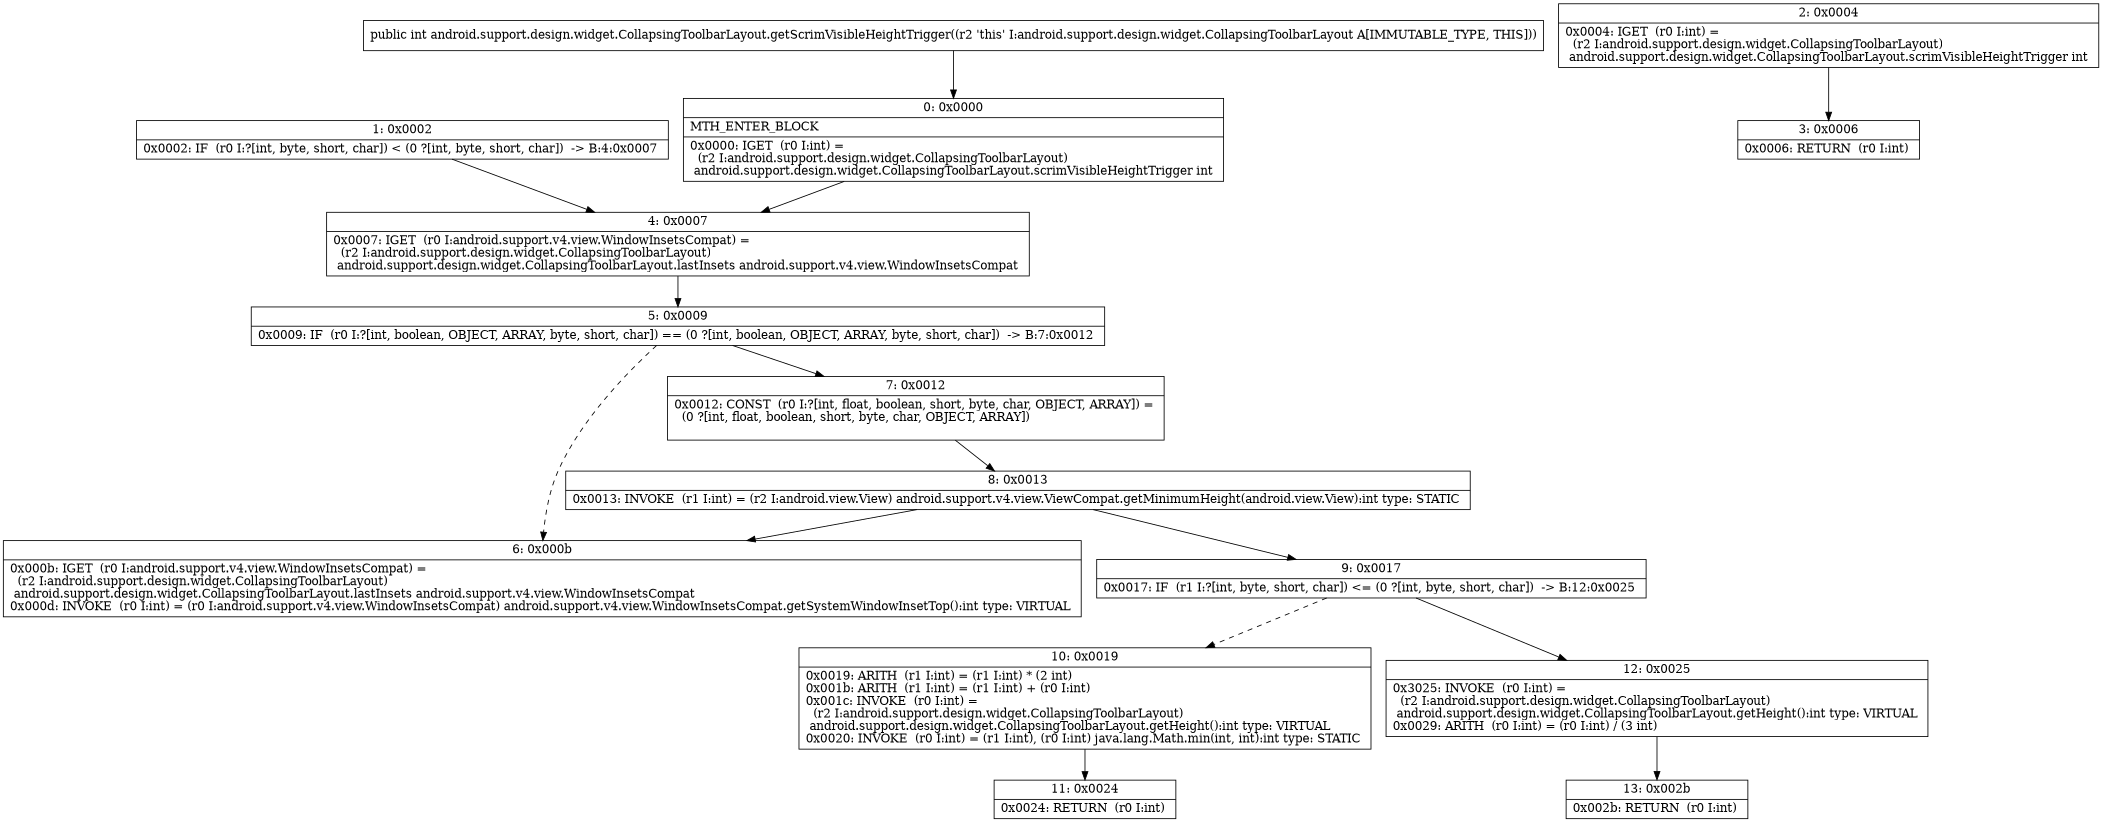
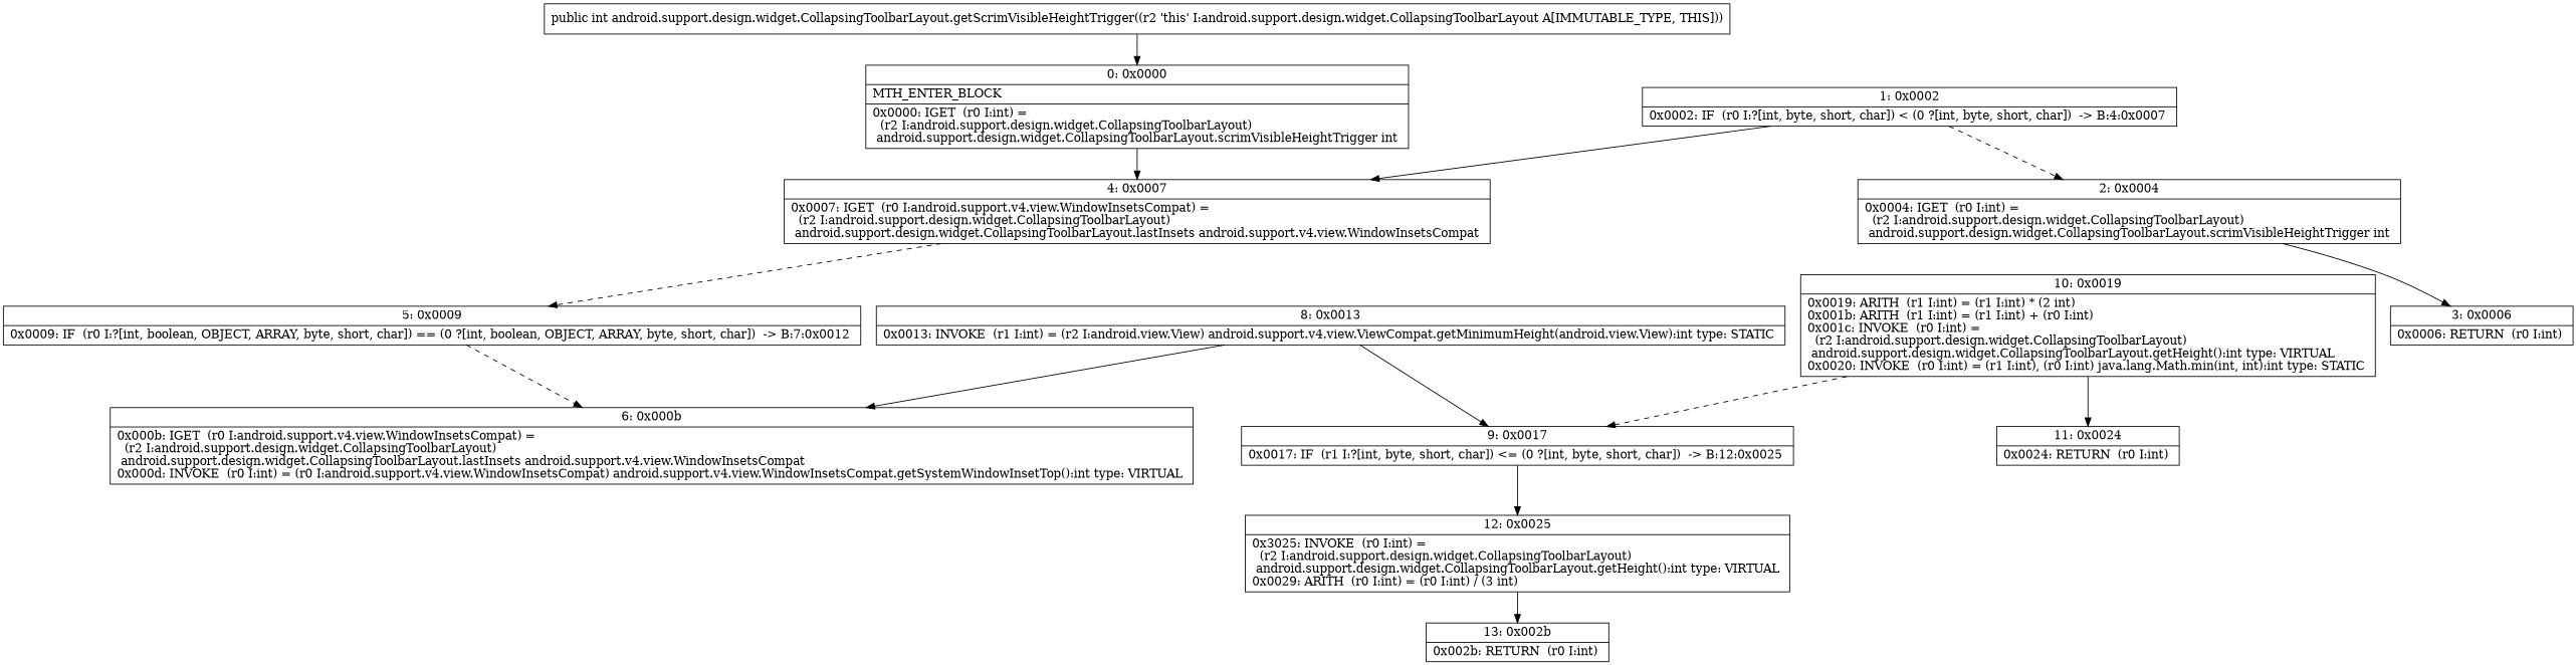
  digraph {
    node [shape=record]
    n1 [label="{0\:\ 0x0000|MTH_ENTER_BLOCK\l|0x0000: IGET  (r0 I:int) = \l  (r2 I:android.support.design.widget.CollapsingToolbarLayout)\l android.support.design.widget.CollapsingToolbarLayout.scrimVisibleHeightTrigger int \l}"]
    n2 [label="{4\:\ 0x0007|0x0007: IGET  (r0 I:android.support.v4.view.WindowInsetsCompat) = \l  (r2 I:android.support.design.widget.CollapsingToolbarLayout)\l android.support.design.widget.CollapsingToolbarLayout.lastInsets android.support.v4.view.WindowInsetsCompat \l}"]
    n3 [label="{1\:\ 0x0002|0x0002: IF  (r0 I:?[int, byte, short, char]) \< (0 ?[int, byte, short, char])  \-\> B:4:0x0007 \l}"]
    n4 [label="{2\:\ 0x0004|0x0004: IGET  (r0 I:int) = \l  (r2 I:android.support.design.widget.CollapsingToolbarLayout)\l android.support.design.widget.CollapsingToolbarLayout.scrimVisibleHeightTrigger int \l}"]
    n5 [label="{3\:\ 0x0006|0x0006: RETURN  (r0 I:int) \l}"]
    n6 [label="{5\:\ 0x0009|0x0009: IF  (r0 I:?[int, boolean, OBJECT, ARRAY, byte, short, char]) == (0 ?[int, boolean, OBJECT, ARRAY, byte, short, char])  \-\> B:7:0x0012 \l}"]
    n7 [label="{6\:\ 0x000b|0x000b: IGET  (r0 I:android.support.v4.view.WindowInsetsCompat) = \l  (r2 I:android.support.design.widget.CollapsingToolbarLayout)\l android.support.design.widget.CollapsingToolbarLayout.lastInsets android.support.v4.view.WindowInsetsCompat \l0x000d: INVOKE  (r0 I:int) = (r0 I:android.support.v4.view.WindowInsetsCompat) android.support.v4.view.WindowInsetsCompat.getSystemWindowInsetTop():int type: VIRTUAL \l}"]
-   n8 [label="{7\:\ 0x0012|0x0012: CONST  (r0 I:?[int, float, boolean, short, byte, char, OBJECT, ARRAY]) = \l  (0 ?[int, float, boolean, short, byte, char, OBJECT, ARRAY])\l \l}"]
    n9 [label="{8\:\ 0x0013|0x0013: INVOKE  (r1 I:int) = (r2 I:android.view.View) android.support.v4.view.ViewCompat.getMinimumHeight(android.view.View):int type: STATIC \l}"]
    n10 [label="{9\:\ 0x0017|0x0017: IF  (r1 I:?[int, byte, short, char]) \<= (0 ?[int, byte, short, char])  \-\> B:12:0x0025 \l}"]
    n11 [label="{10\:\ 0x0019|0x0019: ARITH  (r1 I:int) = (r1 I:int) * (2 int) \l0x001b: ARITH  (r1 I:int) = (r1 I:int) + (r0 I:int) \l0x001c: INVOKE  (r0 I:int) = \l  (r2 I:android.support.design.widget.CollapsingToolbarLayout)\l android.support.design.widget.CollapsingToolbarLayout.getHeight():int type: VIRTUAL \l0x0020: INVOKE  (r0 I:int) = (r1 I:int), (r0 I:int) java.lang.Math.min(int, int):int type: STATIC \l}"]
    n12 [label="{12\:\ 0x0025|0x3025: INVOKE  (r0 I:int) = \l  (r2 I:android.support.design.widget.CollapsingToolbarLayout)\l android.support.design.widget.CollapsingToolbarLayout.getHeight():int type: VIRTUAL \l0x0029: ARITH  (r0 I:int) = (r0 I:int) \/ (3 int) \l}"]
    n13 [label="{11\:\ 0x0024|0x0024: RETURN  (r0 I:int) \l}"]
    n14 [label="{13\:\ 0x002b|0x002b: RETURN  (r0 I:int) \l}"]
    n15 [label="{public int android.support.design.widget.CollapsingToolbarLayout.getScrimVisibleHeightTrigger((r2 'this' I:android.support.design.widget.CollapsingToolbarLayout A[IMMUTABLE_TYPE, THIS])) }"]
    n1 -> n2
-   n2 -> n6
+   n2 -> n6 [style=dashed]
    n3 -> n2
+   n3 -> n4 [style=dashed]
    n4 -> n5
    n6 -> n7 [style=dashed]
-   n6 -> n8
-   n8 -> n9
    n9 -> n7
    n9 -> n10
-   n10 -> n11 [style=dashed]
+   n11 -> n10 [style=dashed]
    n10 -> n12
    n11 -> n13
    n12 -> n14
    n15 -> n1
  }
